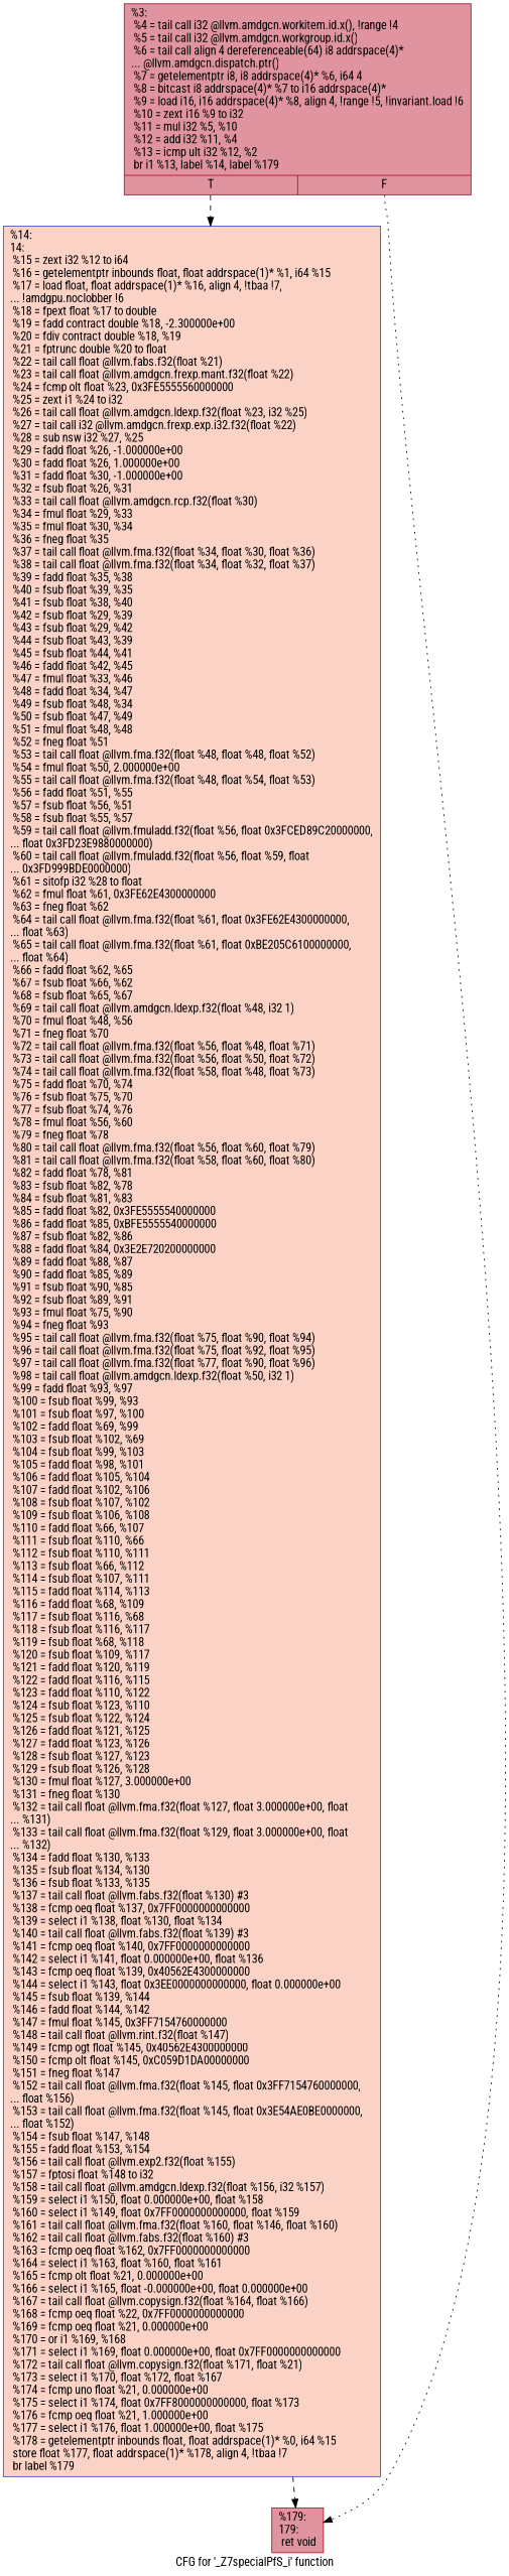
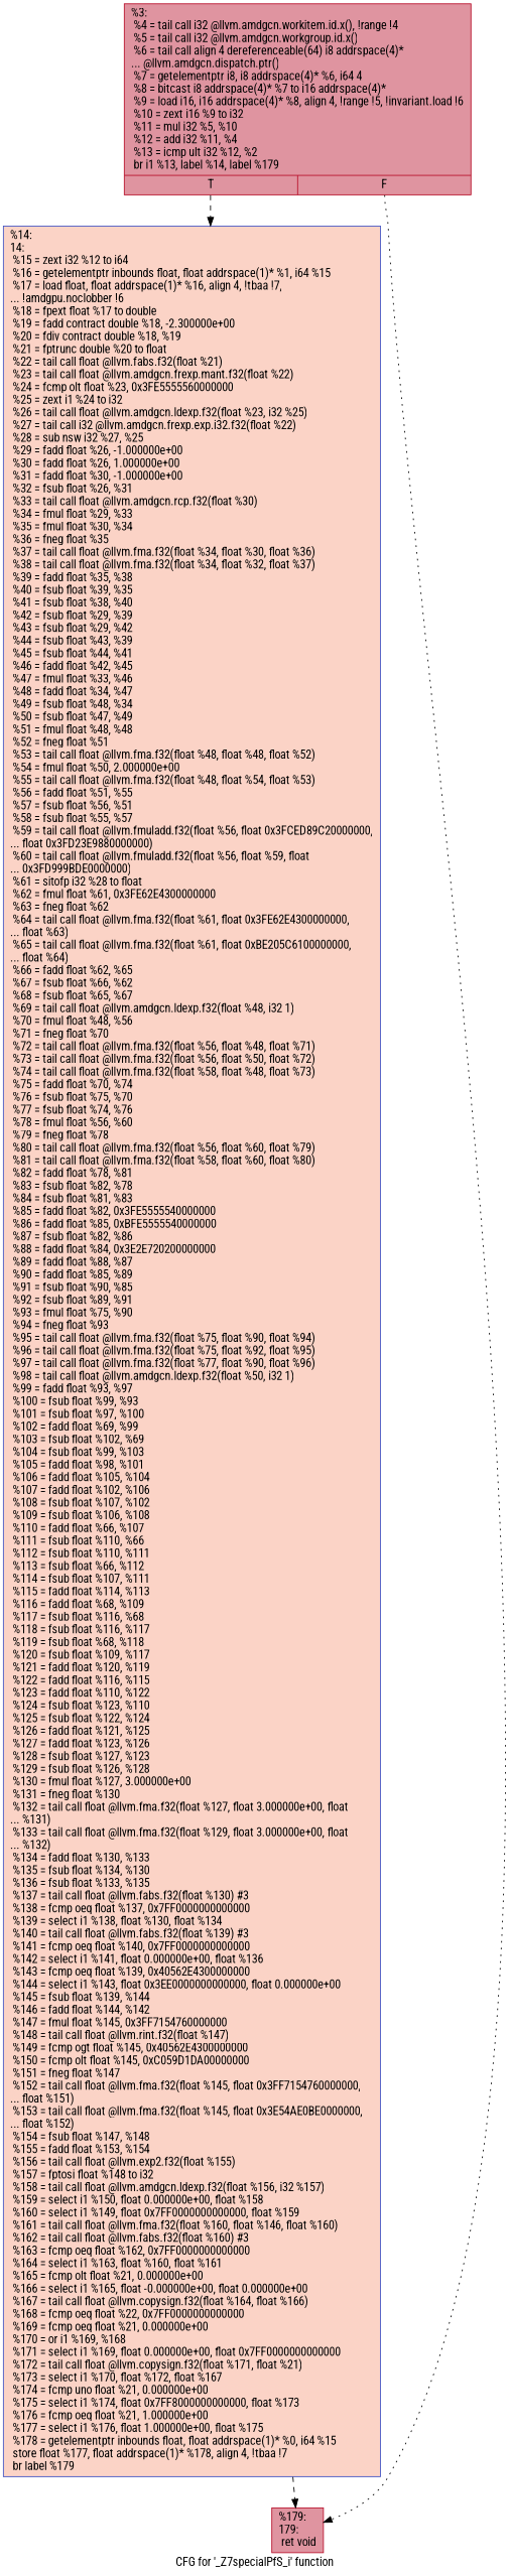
  digraph {
    label="CFG for '_Z7specialPfS_i' function"
    fontname="Roboto Condensed"
    node [color="#b70d28ff" fillcolor="#b70d2870" shape=record style=filled fontname="Roboto Condensed"]
    edge [style=dashed fontname="Roboto Condensed"]
    n1 [label="{%3:\l  %4 = tail call i32 @llvm.amdgcn.workitem.id.x(), !range !4\l  %5 = tail call i32 @llvm.amdgcn.workgroup.id.x()\l  %6 = tail call align 4 dereferenceable(64) i8 addrspace(4)*\l... @llvm.amdgcn.dispatch.ptr()\l  %7 = getelementptr i8, i8 addrspace(4)* %6, i64 4\l  %8 = bitcast i8 addrspace(4)* %7 to i16 addrspace(4)*\l  %9 = load i16, i16 addrspace(4)* %8, align 4, !range !5, !invariant.load !6\l  %10 = zext i16 %9 to i32\l  %11 = mul i32 %5, %10\l  %12 = add i32 %11, %4\l  %13 = icmp ult i32 %12, %2\l  br i1 %13, label %14, label %179\l|{<s0>T|<s1>F}}"]
-   n2 [color="#3d50c3ff" fillcolor="#f59c7d70" label="{%14:\l14:                                               \l  %15 = zext i32 %12 to i64\l  %16 = getelementptr inbounds float, float addrspace(1)* %1, i64 %15\l  %17 = load float, float addrspace(1)* %16, align 4, !tbaa !7,\l... !amdgpu.noclobber !6\l  %18 = fpext float %17 to double\l  %19 = fadd contract double %18, -2.300000e+00\l  %20 = fdiv contract double %18, %19\l  %21 = fptrunc double %20 to float\l  %22 = tail call float @llvm.fabs.f32(float %21)\l  %23 = tail call float @llvm.amdgcn.frexp.mant.f32(float %22)\l  %24 = fcmp olt float %23, 0x3FE5555560000000\l  %25 = zext i1 %24 to i32\l  %26 = tail call float @llvm.amdgcn.ldexp.f32(float %23, i32 %25)\l  %27 = tail call i32 @llvm.amdgcn.frexp.exp.i32.f32(float %22)\l  %28 = sub nsw i32 %27, %25\l  %29 = fadd float %26, -1.000000e+00\l  %30 = fadd float %26, 1.000000e+00\l  %31 = fadd float %30, -1.000000e+00\l  %32 = fsub float %26, %31\l  %33 = tail call float @llvm.amdgcn.rcp.f32(float %30)\l  %34 = fmul float %29, %33\l  %35 = fmul float %30, %34\l  %36 = fneg float %35\l  %37 = tail call float @llvm.fma.f32(float %34, float %30, float %36)\l  %38 = tail call float @llvm.fma.f32(float %34, float %32, float %37)\l  %39 = fadd float %35, %38\l  %40 = fsub float %39, %35\l  %41 = fsub float %38, %40\l  %42 = fsub float %29, %39\l  %43 = fsub float %29, %42\l  %44 = fsub float %43, %39\l  %45 = fsub float %44, %41\l  %46 = fadd float %42, %45\l  %47 = fmul float %33, %46\l  %48 = fadd float %34, %47\l  %49 = fsub float %48, %34\l  %50 = fsub float %47, %49\l  %51 = fmul float %48, %48\l  %52 = fneg float %51\l  %53 = tail call float @llvm.fma.f32(float %48, float %48, float %52)\l  %54 = fmul float %50, 2.000000e+00\l  %55 = tail call float @llvm.fma.f32(float %48, float %54, float %53)\l  %56 = fadd float %51, %55\l  %57 = fsub float %56, %51\l  %58 = fsub float %55, %57\l  %59 = tail call float @llvm.fmuladd.f32(float %56, float 0x3FCED89C20000000,\l... float 0x3FD23E9880000000)\l  %60 = tail call float @llvm.fmuladd.f32(float %56, float %59, float\l... 0x3FD999BDE0000000)\l  %61 = sitofp i32 %28 to float\l  %62 = fmul float %61, 0x3FE62E4300000000\l  %63 = fneg float %62\l  %64 = tail call float @llvm.fma.f32(float %61, float 0x3FE62E4300000000,\l... float %63)\l  %65 = tail call float @llvm.fma.f32(float %61, float 0xBE205C6100000000,\l... float %64)\l  %66 = fadd float %62, %65\l  %67 = fsub float %66, %62\l  %68 = fsub float %65, %67\l  %69 = tail call float @llvm.amdgcn.ldexp.f32(float %48, i32 1)\l  %70 = fmul float %48, %56\l  %71 = fneg float %70\l  %72 = tail call float @llvm.fma.f32(float %56, float %48, float %71)\l  %73 = tail call float @llvm.fma.f32(float %56, float %50, float %72)\l  %74 = tail call float @llvm.fma.f32(float %58, float %48, float %73)\l  %75 = fadd float %70, %74\l  %76 = fsub float %75, %70\l  %77 = fsub float %74, %76\l  %78 = fmul float %56, %60\l  %79 = fneg float %78\l  %80 = tail call float @llvm.fma.f32(float %56, float %60, float %79)\l  %81 = tail call float @llvm.fma.f32(float %58, float %60, float %80)\l  %82 = fadd float %78, %81\l  %83 = fsub float %82, %78\l  %84 = fsub float %81, %83\l  %85 = fadd float %82, 0x3FE5555540000000\l  %86 = fadd float %85, 0xBFE5555540000000\l  %87 = fsub float %82, %86\l  %88 = fadd float %84, 0x3E2E720200000000\l  %89 = fadd float %88, %87\l  %90 = fadd float %85, %89\l  %91 = fsub float %90, %85\l  %92 = fsub float %89, %91\l  %93 = fmul float %75, %90\l  %94 = fneg float %93\l  %95 = tail call float @llvm.fma.f32(float %75, float %90, float %94)\l  %96 = tail call float @llvm.fma.f32(float %75, float %92, float %95)\l  %97 = tail call float @llvm.fma.f32(float %77, float %90, float %96)\l  %98 = tail call float @llvm.amdgcn.ldexp.f32(float %50, i32 1)\l  %99 = fadd float %93, %97\l  %100 = fsub float %99, %93\l  %101 = fsub float %97, %100\l  %102 = fadd float %69, %99\l  %103 = fsub float %102, %69\l  %104 = fsub float %99, %103\l  %105 = fadd float %98, %101\l  %106 = fadd float %105, %104\l  %107 = fadd float %102, %106\l  %108 = fsub float %107, %102\l  %109 = fsub float %106, %108\l  %110 = fadd float %66, %107\l  %111 = fsub float %110, %66\l  %112 = fsub float %110, %111\l  %113 = fsub float %66, %112\l  %114 = fsub float %107, %111\l  %115 = fadd float %114, %113\l  %116 = fadd float %68, %109\l  %117 = fsub float %116, %68\l  %118 = fsub float %116, %117\l  %119 = fsub float %68, %118\l  %120 = fsub float %109, %117\l  %121 = fadd float %120, %119\l  %122 = fadd float %116, %115\l  %123 = fadd float %110, %122\l  %124 = fsub float %123, %110\l  %125 = fsub float %122, %124\l  %126 = fadd float %121, %125\l  %127 = fadd float %123, %126\l  %128 = fsub float %127, %123\l  %129 = fsub float %126, %128\l  %130 = fmul float %127, 3.000000e+00\l  %131 = fneg float %130\l  %132 = tail call float @llvm.fma.f32(float %127, float 3.000000e+00, float\l... %131)\l  %133 = tail call float @llvm.fma.f32(float %129, float 3.000000e+00, float\l... %132)\l  %134 = fadd float %130, %133\l  %135 = fsub float %134, %130\l  %136 = fsub float %133, %135\l  %137 = tail call float @llvm.fabs.f32(float %130) #3\l  %138 = fcmp oeq float %137, 0x7FF0000000000000\l  %139 = select i1 %138, float %130, float %134\l  %140 = tail call float @llvm.fabs.f32(float %139) #3\l  %141 = fcmp oeq float %140, 0x7FF0000000000000\l  %142 = select i1 %141, float 0.000000e+00, float %136\l  %143 = fcmp oeq float %139, 0x40562E4300000000\l  %144 = select i1 %143, float 0x3EE0000000000000, float 0.000000e+00\l  %145 = fsub float %139, %144\l  %146 = fadd float %144, %142\l  %147 = fmul float %145, 0x3FF7154760000000\l  %148 = tail call float @llvm.rint.f32(float %147)\l  %149 = fcmp ogt float %145, 0x40562E4300000000\l  %150 = fcmp olt float %145, 0xC059D1DA00000000\l  %151 = fneg float %147\l  %152 = tail call float @llvm.fma.f32(float %145, float 0x3FF7154760000000,\l... float %156)\l  %153 = tail call float @llvm.fma.f32(float %145, float 0x3E54AE0BE0000000,\l... float %152)\l  %154 = fsub float %147, %148\l  %155 = fadd float %153, %154\l  %156 = tail call float @llvm.exp2.f32(float %155)\l  %157 = fptosi float %148 to i32\l  %158 = tail call float @llvm.amdgcn.ldexp.f32(float %156, i32 %157)\l  %159 = select i1 %150, float 0.000000e+00, float %158\l  %160 = select i1 %149, float 0x7FF0000000000000, float %159\l  %161 = tail call float @llvm.fma.f32(float %160, float %146, float %160)\l  %162 = tail call float @llvm.fabs.f32(float %160) #3\l  %163 = fcmp oeq float %162, 0x7FF0000000000000\l  %164 = select i1 %163, float %160, float %161\l  %165 = fcmp olt float %21, 0.000000e+00\l  %166 = select i1 %165, float -0.000000e+00, float 0.000000e+00\l  %167 = tail call float @llvm.copysign.f32(float %164, float %166)\l  %168 = fcmp oeq float %22, 0x7FF0000000000000\l  %169 = fcmp oeq float %21, 0.000000e+00\l  %170 = or i1 %169, %168\l  %171 = select i1 %169, float 0.000000e+00, float 0x7FF0000000000000\l  %172 = tail call float @llvm.copysign.f32(float %171, float %21)\l  %173 = select i1 %170, float %172, float %167\l  %174 = fcmp uno float %21, 0.000000e+00\l  %175 = select i1 %174, float 0x7FF8000000000000, float %173\l  %176 = fcmp oeq float %21, 1.000000e+00\l  %177 = select i1 %176, float 1.000000e+00, float %175\l  %178 = getelementptr inbounds float, float addrspace(1)* %0, i64 %15\l  store float %177, float addrspace(1)* %178, align 4, !tbaa !7\l  br label %179\l}"]
+   n2 [color="#3d50c3ff" fillcolor="#f59c7d70" label="{%14:\l14:                                               \l  %15 = zext i32 %12 to i64\l  %16 = getelementptr inbounds float, float addrspace(1)* %1, i64 %15\l  %17 = load float, float addrspace(1)* %16, align 4, !tbaa !7,\l... !amdgpu.noclobber !6\l  %18 = fpext float %17 to double\l  %19 = fadd contract double %18, -2.300000e+00\l  %20 = fdiv contract double %18, %19\l  %21 = fptrunc double %20 to float\l  %22 = tail call float @llvm.fabs.f32(float %21)\l  %23 = tail call float @llvm.amdgcn.frexp.mant.f32(float %22)\l  %24 = fcmp olt float %23, 0x3FE5555560000000\l  %25 = zext i1 %24 to i32\l  %26 = tail call float @llvm.amdgcn.ldexp.f32(float %23, i32 %25)\l  %27 = tail call i32 @llvm.amdgcn.frexp.exp.i32.f32(float %22)\l  %28 = sub nsw i32 %27, %25\l  %29 = fadd float %26, -1.000000e+00\l  %30 = fadd float %26, 1.000000e+00\l  %31 = fadd float %30, -1.000000e+00\l  %32 = fsub float %26, %31\l  %33 = tail call float @llvm.amdgcn.rcp.f32(float %30)\l  %34 = fmul float %29, %33\l  %35 = fmul float %30, %34\l  %36 = fneg float %35\l  %37 = tail call float @llvm.fma.f32(float %34, float %30, float %36)\l  %38 = tail call float @llvm.fma.f32(float %34, float %32, float %37)\l  %39 = fadd float %35, %38\l  %40 = fsub float %39, %35\l  %41 = fsub float %38, %40\l  %42 = fsub float %29, %39\l  %43 = fsub float %29, %42\l  %44 = fsub float %43, %39\l  %45 = fsub float %44, %41\l  %46 = fadd float %42, %45\l  %47 = fmul float %33, %46\l  %48 = fadd float %34, %47\l  %49 = fsub float %48, %34\l  %50 = fsub float %47, %49\l  %51 = fmul float %48, %48\l  %52 = fneg float %51\l  %53 = tail call float @llvm.fma.f32(float %48, float %48, float %52)\l  %54 = fmul float %50, 2.000000e+00\l  %55 = tail call float @llvm.fma.f32(float %48, float %54, float %53)\l  %56 = fadd float %51, %55\l  %57 = fsub float %56, %51\l  %58 = fsub float %55, %57\l  %59 = tail call float @llvm.fmuladd.f32(float %56, float 0x3FCED89C20000000,\l... float 0x3FD23E9880000000)\l  %60 = tail call float @llvm.fmuladd.f32(float %56, float %59, float\l... 0x3FD999BDE0000000)\l  %61 = sitofp i32 %28 to float\l  %62 = fmul float %61, 0x3FE62E4300000000\l  %63 = fneg float %62\l  %64 = tail call float @llvm.fma.f32(float %61, float 0x3FE62E4300000000,\l... float %63)\l  %65 = tail call float @llvm.fma.f32(float %61, float 0xBE205C6100000000,\l... float %64)\l  %66 = fadd float %62, %65\l  %67 = fsub float %66, %62\l  %68 = fsub float %65, %67\l  %69 = tail call float @llvm.amdgcn.ldexp.f32(float %48, i32 1)\l  %70 = fmul float %48, %56\l  %71 = fneg float %70\l  %72 = tail call float @llvm.fma.f32(float %56, float %48, float %71)\l  %73 = tail call float @llvm.fma.f32(float %56, float %50, float %72)\l  %74 = tail call float @llvm.fma.f32(float %58, float %48, float %73)\l  %75 = fadd float %70, %74\l  %76 = fsub float %75, %70\l  %77 = fsub float %74, %76\l  %78 = fmul float %56, %60\l  %79 = fneg float %78\l  %80 = tail call float @llvm.fma.f32(float %56, float %60, float %79)\l  %81 = tail call float @llvm.fma.f32(float %58, float %60, float %80)\l  %82 = fadd float %78, %81\l  %83 = fsub float %82, %78\l  %84 = fsub float %81, %83\l  %85 = fadd float %82, 0x3FE5555540000000\l  %86 = fadd float %85, 0xBFE5555540000000\l  %87 = fsub float %82, %86\l  %88 = fadd float %84, 0x3E2E720200000000\l  %89 = fadd float %88, %87\l  %90 = fadd float %85, %89\l  %91 = fsub float %90, %85\l  %92 = fsub float %89, %91\l  %93 = fmul float %75, %90\l  %94 = fneg float %93\l  %95 = tail call float @llvm.fma.f32(float %75, float %90, float %94)\l  %96 = tail call float @llvm.fma.f32(float %75, float %92, float %95)\l  %97 = tail call float @llvm.fma.f32(float %77, float %90, float %96)\l  %98 = tail call float @llvm.amdgcn.ldexp.f32(float %50, i32 1)\l  %99 = fadd float %93, %97\l  %100 = fsub float %99, %93\l  %101 = fsub float %97, %100\l  %102 = fadd float %69, %99\l  %103 = fsub float %102, %69\l  %104 = fsub float %99, %103\l  %105 = fadd float %98, %101\l  %106 = fadd float %105, %104\l  %107 = fadd float %102, %106\l  %108 = fsub float %107, %102\l  %109 = fsub float %106, %108\l  %110 = fadd float %66, %107\l  %111 = fsub float %110, %66\l  %112 = fsub float %110, %111\l  %113 = fsub float %66, %112\l  %114 = fsub float %107, %111\l  %115 = fadd float %114, %113\l  %116 = fadd float %68, %109\l  %117 = fsub float %116, %68\l  %118 = fsub float %116, %117\l  %119 = fsub float %68, %118\l  %120 = fsub float %109, %117\l  %121 = fadd float %120, %119\l  %122 = fadd float %116, %115\l  %123 = fadd float %110, %122\l  %124 = fsub float %123, %110\l  %125 = fsub float %122, %124\l  %126 = fadd float %121, %125\l  %127 = fadd float %123, %126\l  %128 = fsub float %127, %123\l  %129 = fsub float %126, %128\l  %130 = fmul float %127, 3.000000e+00\l  %131 = fneg float %130\l  %132 = tail call float @llvm.fma.f32(float %127, float 3.000000e+00, float\l... %131)\l  %133 = tail call float @llvm.fma.f32(float %129, float 3.000000e+00, float\l... %132)\l  %134 = fadd float %130, %133\l  %135 = fsub float %134, %130\l  %136 = fsub float %133, %135\l  %137 = tail call float @llvm.fabs.f32(float %130) #3\l  %138 = fcmp oeq float %137, 0x7FF0000000000000\l  %139 = select i1 %138, float %130, float %134\l  %140 = tail call float @llvm.fabs.f32(float %139) #3\l  %141 = fcmp oeq float %140, 0x7FF0000000000000\l  %142 = select i1 %141, float 0.000000e+00, float %136\l  %143 = fcmp oeq float %139, 0x40562E4300000000\l  %144 = select i1 %143, float 0x3EE0000000000000, float 0.000000e+00\l  %145 = fsub float %139, %144\l  %146 = fadd float %144, %142\l  %147 = fmul float %145, 0x3FF7154760000000\l  %148 = tail call float @llvm.rint.f32(float %147)\l  %149 = fcmp ogt float %145, 0x40562E4300000000\l  %150 = fcmp olt float %145, 0xC059D1DA00000000\l  %151 = fneg float %147\l  %152 = tail call float @llvm.fma.f32(float %145, float 0x3FF7154760000000,\l... float %151)\l  %153 = tail call float @llvm.fma.f32(float %145, float 0x3E54AE0BE0000000,\l... float %152)\l  %154 = fsub float %147, %148\l  %155 = fadd float %153, %154\l  %156 = tail call float @llvm.exp2.f32(float %155)\l  %157 = fptosi float %148 to i32\l  %158 = tail call float @llvm.amdgcn.ldexp.f32(float %156, i32 %157)\l  %159 = select i1 %150, float 0.000000e+00, float %158\l  %160 = select i1 %149, float 0x7FF0000000000000, float %159\l  %161 = tail call float @llvm.fma.f32(float %160, float %146, float %160)\l  %162 = tail call float @llvm.fabs.f32(float %160) #3\l  %163 = fcmp oeq float %162, 0x7FF0000000000000\l  %164 = select i1 %163, float %160, float %161\l  %165 = fcmp olt float %21, 0.000000e+00\l  %166 = select i1 %165, float -0.000000e+00, float 0.000000e+00\l  %167 = tail call float @llvm.copysign.f32(float %164, float %166)\l  %168 = fcmp oeq float %22, 0x7FF0000000000000\l  %169 = fcmp oeq float %21, 0.000000e+00\l  %170 = or i1 %169, %168\l  %171 = select i1 %169, float 0.000000e+00, float 0x7FF0000000000000\l  %172 = tail call float @llvm.copysign.f32(float %171, float %21)\l  %173 = select i1 %170, float %172, float %167\l  %174 = fcmp uno float %21, 0.000000e+00\l  %175 = select i1 %174, float 0x7FF8000000000000, float %173\l  %176 = fcmp oeq float %21, 1.000000e+00\l  %177 = select i1 %176, float 1.000000e+00, float %175\l  %178 = getelementptr inbounds float, float addrspace(1)* %0, i64 %15\l  store float %177, float addrspace(1)* %178, align 4, !tbaa !7\l  br label %179\l}"]
    n3 [label="{%179:\l179:                                              \l  ret void\l}"]
    n1 -> n2 [tailport=s0]
    n1 -> n3 [tailport=s1 style=dotted]
    n2 -> n3
  }
